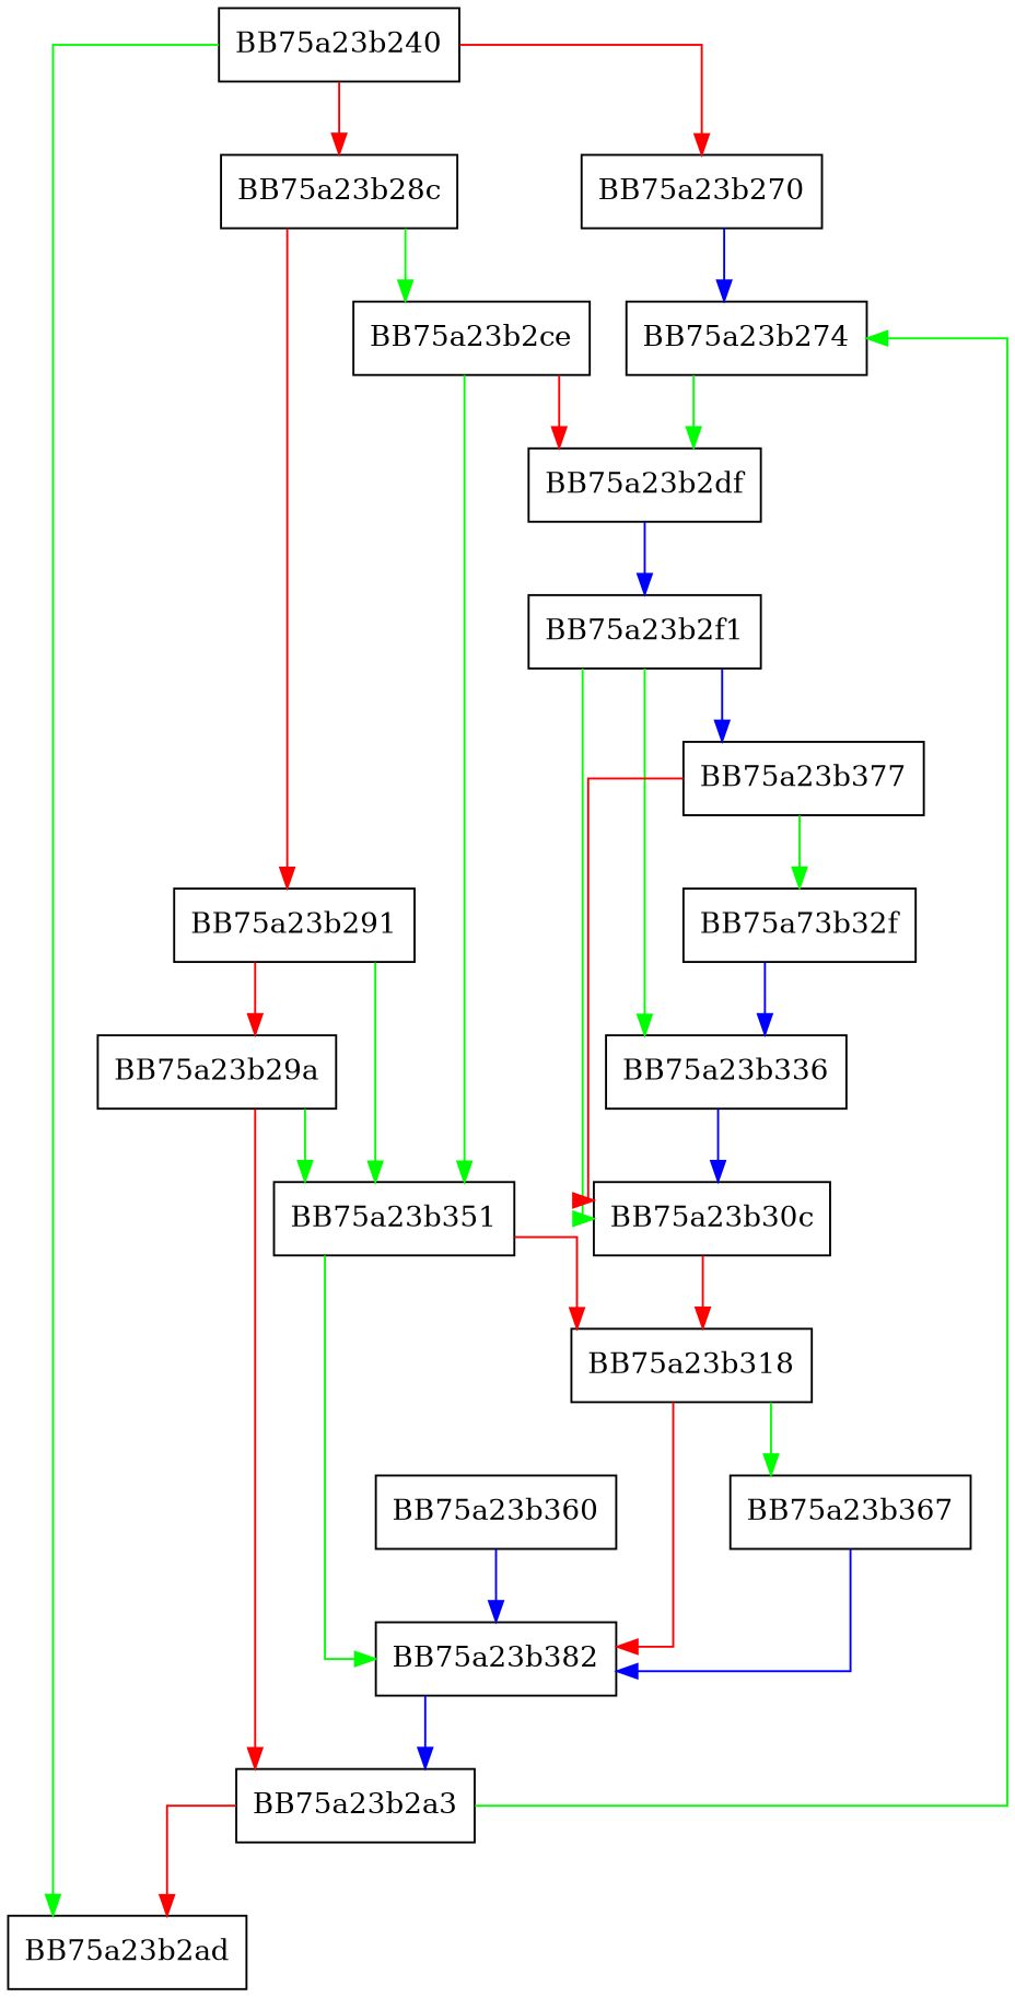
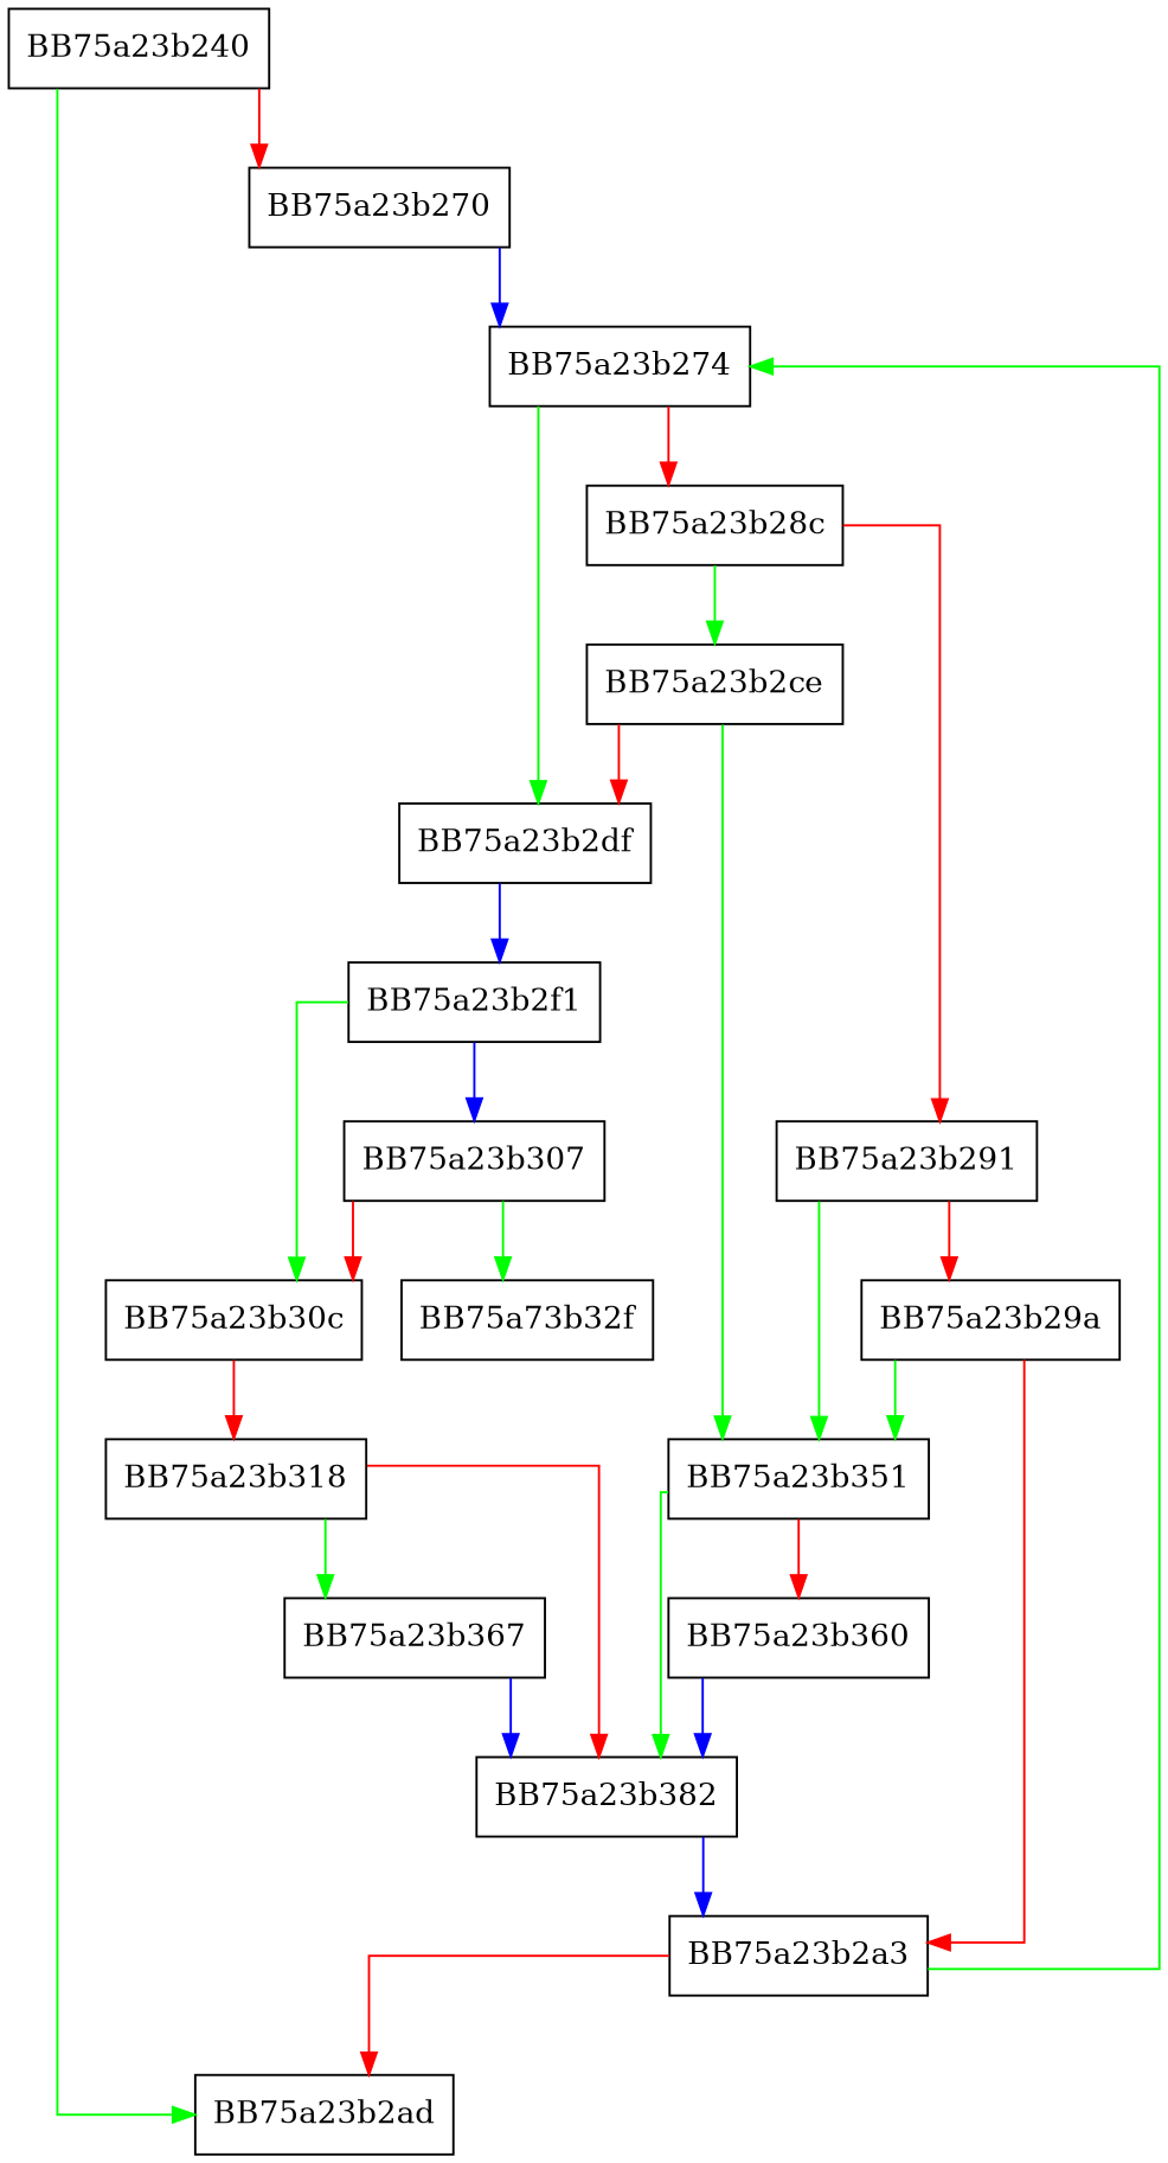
  digraph {
    splines=ortho
    node [shape=box]
    edge [color=green]
    BB75a23b240
    BB75a23b2ad
    BB75a23b270
    BB75a23b274
    BB75a23b2df
    BB75a23b28c
    BB75a23b2f1
    BB75a23b2ce
    BB75a23b291
-   BB75a23b336
-   BB75a23b307 [label=BB75a23b377]
+   BB75a23b307
    BB75a23b30c
    BB75a23b351
    BB75a23b29a
    n15 [label=BB75a23b382]
    BB75a23b360
    BB75a23b2a3
    n18 [label=BB75a73b32f]
    BB75a23b318
    BB75a23b367
    BB75a23b240 -> BB75a23b2ad
    BB75a23b240 -> BB75a23b270 [color=red]
    BB75a23b270 -> BB75a23b274 [color=blue]
    BB75a23b274 -> BB75a23b2df
-   BB75a23b240 -> BB75a23b28c [color=red]
+   BB75a23b274 -> BB75a23b28c [color=red]
    BB75a23b2df -> BB75a23b2f1 [color=blue]
    BB75a23b28c -> BB75a23b2ce
    BB75a23b28c -> BB75a23b291 [color=red]
-   BB75a23b2f1 -> BB75a23b336
    BB75a23b2f1 -> BB75a23b307 [color=blue]
    BB75a23b2f1 -> BB75a23b30c
    BB75a23b2ce -> BB75a23b2df [color=red]
    BB75a23b2ce -> BB75a23b351
    BB75a23b291 -> BB75a23b351
    BB75a23b291 -> BB75a23b29a [color=red]
-   BB75a23b336 -> BB75a23b30c [color=blue]
    BB75a23b307 -> BB75a23b30c [color=red]
    BB75a23b307 -> n18
    BB75a23b30c -> BB75a23b318 [color=red]
    BB75a23b351 -> n15
-   BB75a23b351 -> BB75a23b318 [color=red]
+   BB75a23b351 -> BB75a23b360 [color=red]
    BB75a23b29a -> BB75a23b351
    BB75a23b29a -> BB75a23b2a3 [color=red]
    n15 -> BB75a23b2a3 [color=blue]
    BB75a23b360 -> n15 [color=blue]
    BB75a23b2a3 -> BB75a23b2ad [color=red]
    BB75a23b2a3 -> BB75a23b274
-   n18 -> BB75a23b336 [color=blue]
    BB75a23b318 -> n15 [color=red]
    BB75a23b318 -> BB75a23b367
    BB75a23b367 -> n15 [color=blue]
  }
